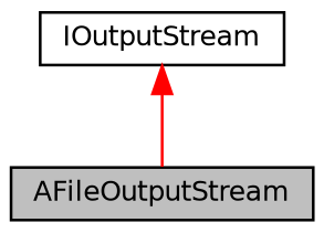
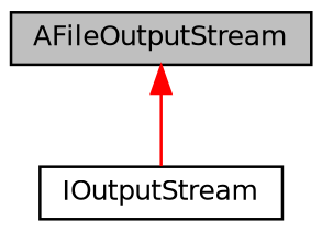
  digraph {
    node [color=black fontname=Helvetica fontsize=10 shape=record style=filled]
    n1 [fillcolor=grey75 fontcolor=black height=0.2 label=AFileOutputStream width=0.4]
    n2 [fillcolor=white height=0.2 label=IOutputStream width=0.4]
-   n2 -> n1 [color=red dir=back fontname=Helvetica fontsize=10 labelfontname=Helvetica labelfontsize=10 style=solid]
+   n1 -> n2 [color=red dir=back fontname=Helvetica fontsize=10 labelfontname=Helvetica labelfontsize=10 style=solid]
  }
